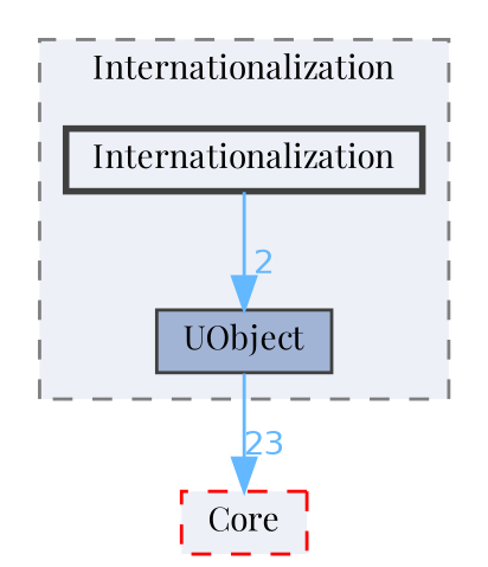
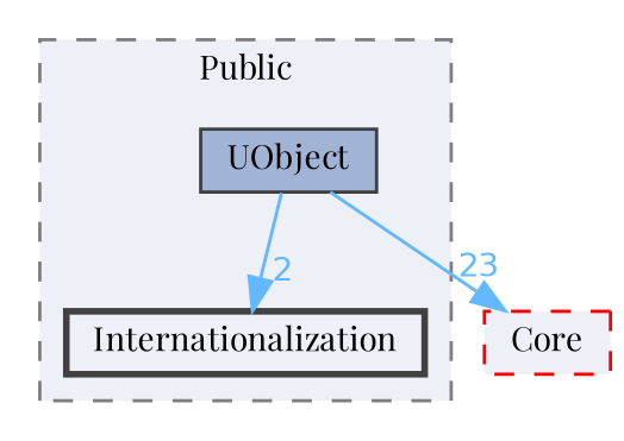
  digraph {
    compound=true
    fontname="Playfair Display"
    node [color=grey25 fillcolor="#edf0f7" fontname="Playfair Display" fontsize=10 shape=box]
    edge [color=steelblue1 fontcolor=steelblue1 fontname="Playfair Display" fontsize=10 labeldistance=1.5 labelfontname=Helvetica labelfontsize=10]
    n1 [fillcolor="#a2b4d6" height=0.2 label=UObject style=filled width=0.4]
    n2 [height=0.2 label=Internationalization style="filled,bold" width=0.4]
    n3 [color=red height=0.2 label=Core style="filled,dashed" width=0.4]
    subgraph cluster_1 {
      bgcolor="#edf0f7"
      fontsize=10
-     label=Internationalization
+     label=Public
      pencolor=grey50
      style="filled,dashed"
      n1
      n2
    }
    n1 -> n3 [headlabel=23]
-   n2 -> n1 [headlabel=2]
+   n1 -> n2 [headlabel=2]
  }
